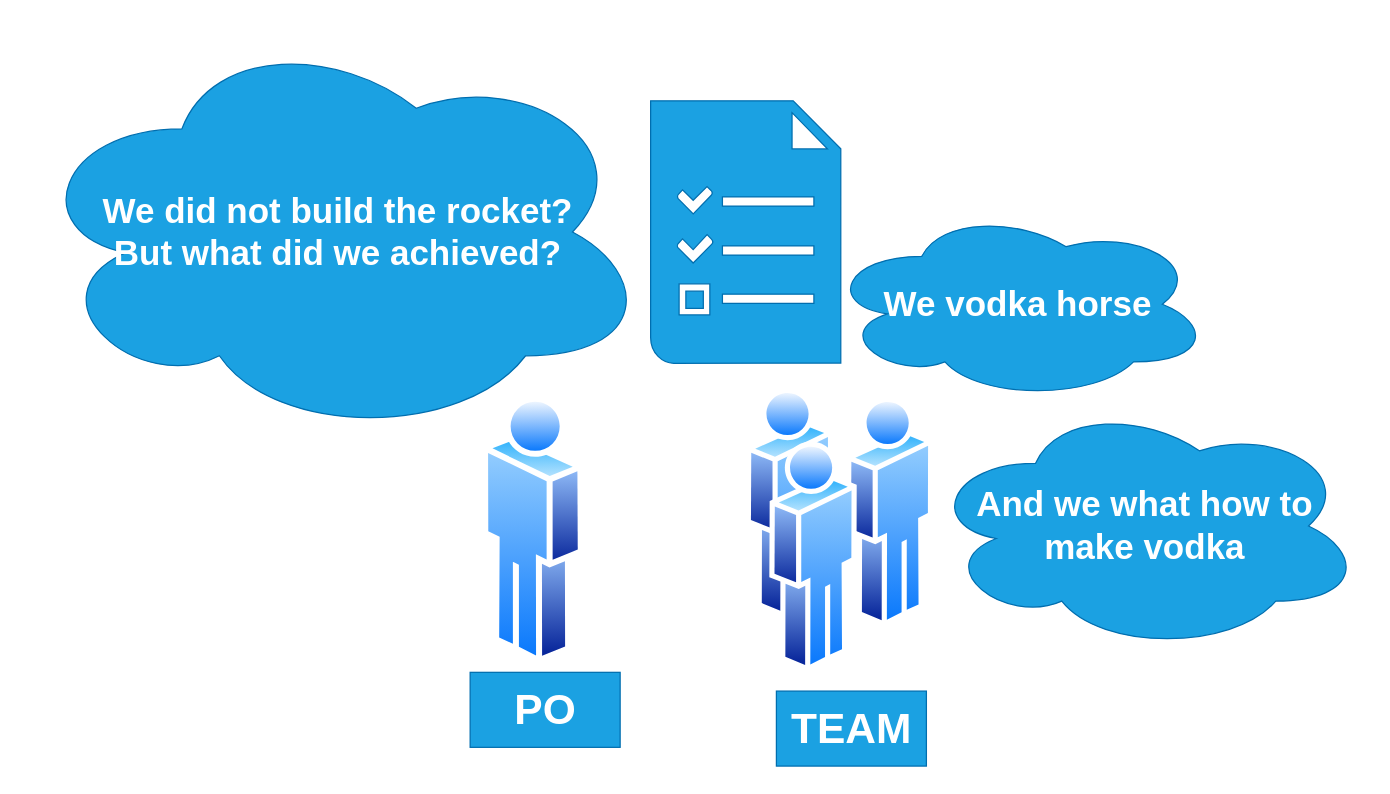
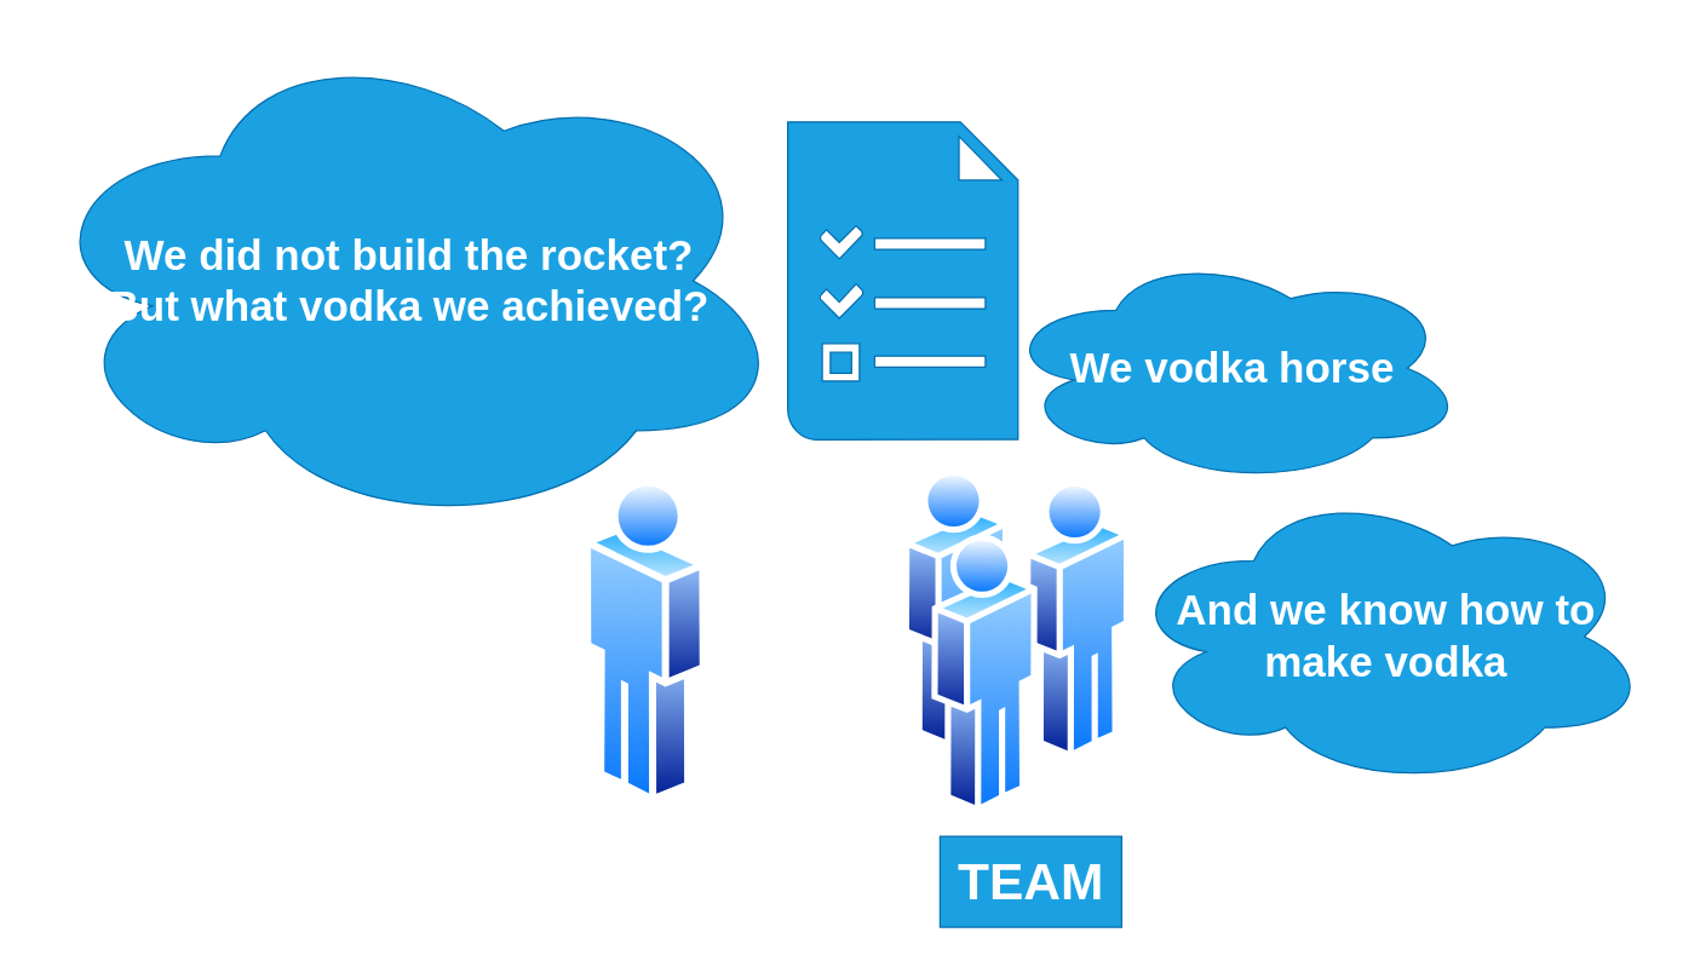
  <mxCell id="0" />
  <mxCell id="1" parent="0" />
  <mxCell id="2" value="" style="aspect=fixed;perimeter=ellipsePerimeter;html=1;align=center;shadow=0;dashed=0;spacingTop=3;image;image=img/lib/active_directory/users.svg;imageBorder=none;direction=east;flipH=1;" parent="1" vertex="1"><mxGeometry x="595.62" y="310" width="150" height="227.27" as="geometry" /></mxCell>
  <mxCell id="3" value="" style="shadow=0;dashed=0;html=1;strokeColor=#006EAF;fillColor=#1ba1e2;labelPosition=center;verticalLabelPosition=bottom;verticalAlign=top;align=center;outlineConnect=0;shape=mxgraph.veeam.tasks;fontColor=#ffffff;" parent="1" vertex="1"><mxGeometry x="520" y="80" width="152.13" height="210" as="geometry" /></mxCell>
- <mxCell id="4" value="&lt;span style=&quot;font-size: 28px;&quot;&gt;&lt;b&gt;We did not build the rocket?&lt;br&gt;But what did we achieved?&lt;br&gt;&lt;/b&gt;&lt;/span&gt;" style="ellipse;shape=cloud;whiteSpace=wrap;html=1;fillColor=#1ba1e2;strokeColor=#006EAF;fontColor=#ffffff;" parent="1" vertex="1"><mxGeometry x="20" y="20" width="500" height="330" as="geometry" /></mxCell>
+ <mxCell id="4" value="&lt;span style=&quot;font-size: 28px;&quot;&gt;&lt;b&gt;We did not build the rocket?&lt;br&gt;But what vodka we achieved?&lt;br&gt;&lt;/b&gt;&lt;/span&gt;" style="ellipse;shape=cloud;whiteSpace=wrap;html=1;fillColor=#1ba1e2;strokeColor=#006EAF;fontColor=#ffffff;" parent="1" vertex="1"><mxGeometry x="20" y="20" width="500" height="330" as="geometry" /></mxCell>
  <mxCell id="5" value="" style="aspect=fixed;perimeter=ellipsePerimeter;html=1;align=center;shadow=0;dashed=0;spacingTop=3;image;image=img/lib/active_directory/user.svg;" parent="1" vertex="1"><mxGeometry x="385.62" y="313.63" width="81.4" height="220" as="geometry" /></mxCell>
- <mxCell id="6" value="PO" style="rounded=0;whiteSpace=wrap;html=1;fillColor=#1ba1e2;fontColor=#ffffff;strokeColor=#006EAF;fontSize=34;fontStyle=1" parent="1" vertex="1"><mxGeometry x="375.62" y="537.27" width="120" height="60" as="geometry" /></mxCell>
  <mxCell id="7" value="TEAM" style="rounded=0;whiteSpace=wrap;html=1;fillColor=#1ba1e2;fontColor=#ffffff;strokeColor=#006EAF;fontSize=34;fontStyle=1" parent="1" vertex="1"><mxGeometry x="620.62" y="552.27" width="120" height="60" as="geometry" /></mxCell>
  <mxCell id="8" value="&lt;span style=&quot;font-size: 28px;&quot;&gt;&lt;b&gt;We vodka horse&lt;/b&gt;&lt;/span&gt;" style="ellipse;shape=cloud;whiteSpace=wrap;html=1;fillColor=#1ba1e2;strokeColor=#006EAF;fontColor=#ffffff;" parent="1" vertex="1"><mxGeometry x="660" y="166" width="307.87" height="153.63" as="geometry" /></mxCell>
- <mxCell id="9" value="&lt;span style=&quot;font-size: 28px;&quot;&gt;&lt;b&gt;And we what how to make vodka&lt;/b&gt;&lt;/span&gt;" style="ellipse;shape=cloud;whiteSpace=wrap;html=1;fillColor=#1ba1e2;strokeColor=#006EAF;fontColor=#ffffff;" parent="1" vertex="1"><mxGeometry x="740.62" y="320" width="349.38" height="200.37" as="geometry" /></mxCell>
+ <mxCell id="9" value="&lt;span style=&quot;font-size: 28px;&quot;&gt;&lt;b&gt;And we know how to make vodka&lt;/b&gt;&lt;/span&gt;" style="ellipse;shape=cloud;whiteSpace=wrap;html=1;fillColor=#1ba1e2;strokeColor=#006EAF;fontColor=#ffffff;" parent="1" vertex="1"><mxGeometry x="740.62" y="320" width="349.38" height="200.37" as="geometry" /></mxCell>
